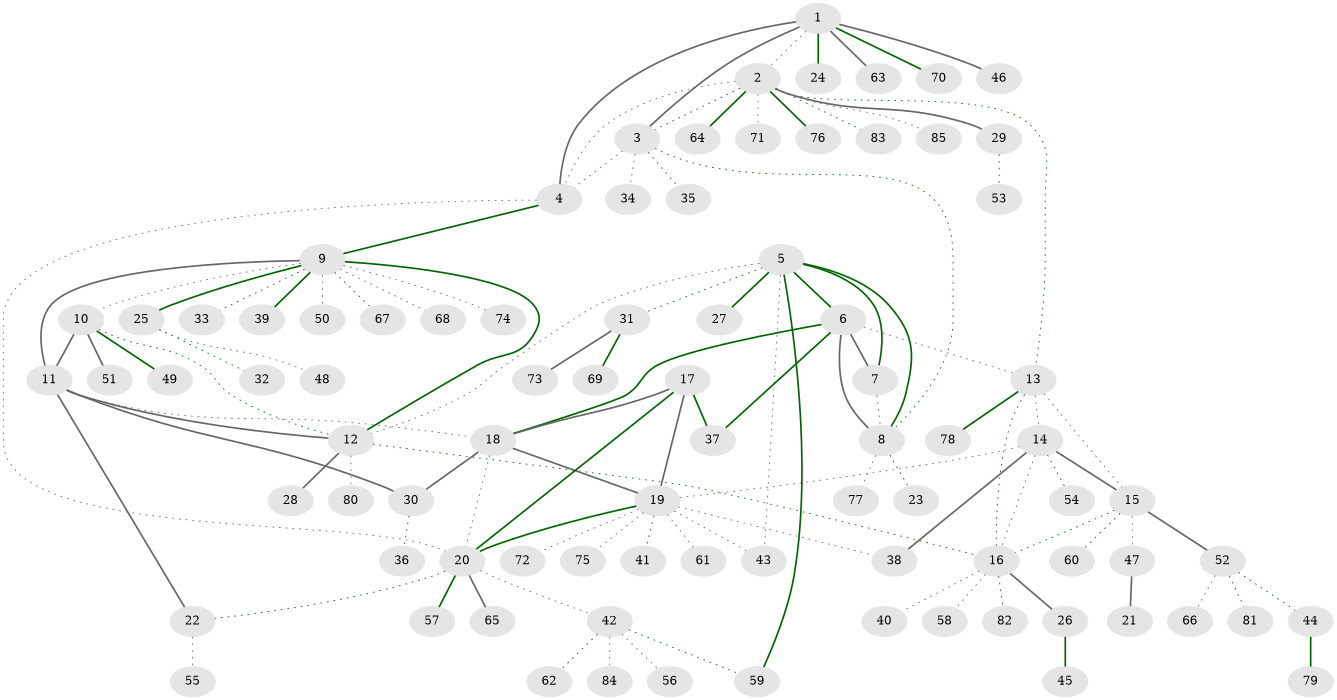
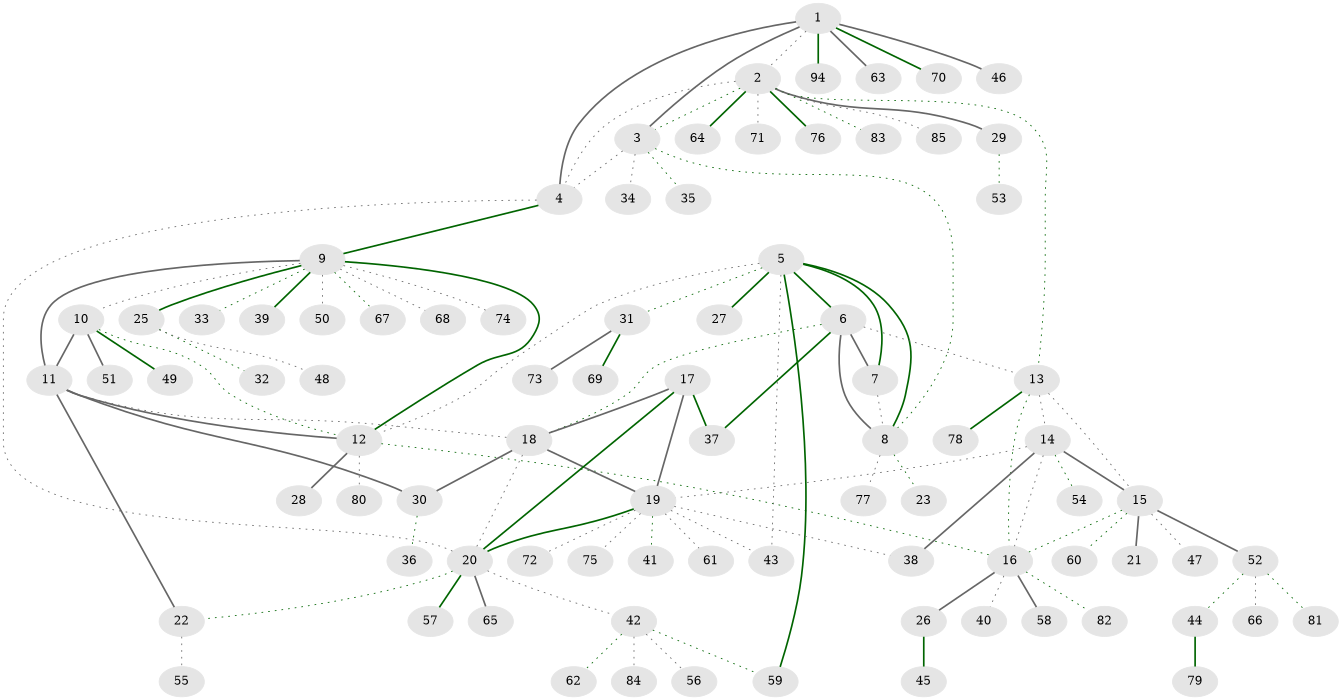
  graph {
    node [color=gray90 style=filled]
    edge [color=gray40 style=dotted]
    1
    2
    3
    4
-   24
+   24 [label=94]
    63
    70
    46
    13
    29
    64
    71
    76
    83
    85
    8
    34
    35
    9
    20
    16
    14
    15
    78
    53
    23
    77
    12
    10
    11
    25
    33
    39
    50
    67
    68
    74
    22
    42
    57
    65
    5
    6
    7
    27
    31
    43
    59
    18
    37
    28
    80
    69
    73
    30
    19
    49
    51
    32
    48
    55
    36
    26
    40
    58
    82
    38
    54
    21
    47
    52
    60
    41
    61
    72
    75
    44
    79
    66
    81
    45
    17
    56
    62
    84
    1 -- 2
    1 -- 3 [style=bold]
    1 -- 4 [style=bold]
    1 -- 24 [color=darkgreen style=bold]
    1 -- 63 [style=bold]
    1 -- 70 [color=darkgreen style=bold]
    1 -- 46 [style=bold]
    2 -- 3 [color=darkgreen]
    2 -- 4
    2 -- 13 [color=darkgreen]
    2 -- 29 [style=bold]
    2 -- 64 [color=darkgreen style=bold]
    2 -- 71
    2 -- 76 [color=darkgreen style=bold]
    2 -- 83 [color=darkgreen]
    2 -- 85
    3 -- 4
    3 -- 8 [color=darkgreen]
    3 -- 34
    3 -- 35 [color=darkgreen]
    4 -- 9 [color=darkgreen style=bold]
    4 -- 20
    13 -- 16 [color=darkgreen]
    13 -- 14
    13 -- 15
    13 -- 78 [color=darkgreen style=bold]
    29 -- 53 [color=darkgreen]
    8 -- 23 [color=darkgreen]
    8 -- 77
    9 -- 12 [color=darkgreen style=bold]
    9 -- 10
    9 -- 11 [style=bold]
    9 -- 25 [color=darkgreen style=bold]
    9 -- 33 [color=darkgreen]
    9 -- 39 [color=darkgreen style=bold]
    9 -- 50
    9 -- 67 [color=darkgreen]
    9 -- 68
    9 -- 74
    20 -- 22 [color=darkgreen]
    20 -- 42
    20 -- 57 [color=darkgreen style=bold]
    20 -- 65 [style=bold]
    16 -- 26 [style=bold]
    16 -- 40
-   16 -- 58
+   16 -- 58 [style=bold]
    16 -- 82 [color=darkgreen]
    14 -- 16
    14 -- 15 [style=bold]
    14 -- 19
    14 -- 38 [style=bold]
    14 -- 54 [color=darkgreen]
    15 -- 16 [color=darkgreen]
-   47 -- 21 [style=bold]
+   15 -- 21 [style=bold]
    15 -- 47
    15 -- 52 [style=bold]
    15 -- 60 [color=darkgreen]
    12 -- 16 [color=darkgreen]
    12 -- 28 [style=bold]
    12 -- 80
    10 -- 12 [color=darkgreen]
    10 -- 11 [style=bold]
    10 -- 49 [color=darkgreen style=bold]
    10 -- 51 [style=bold]
    11 -- 12 [style=bold]
    11 -- 22 [style=bold]
    11 -- 18
    11 -- 30 [style=bold]
    25 -- 32 [color=darkgreen]
    25 -- 48
    22 -- 55
    42 -- 59 [color=darkgreen]
    42 -- 56
    42 -- 62 [color=darkgreen]
    42 -- 84
    5 -- 8 [color=darkgreen style=bold]
    5 -- 12
    5 -- 6 [color=darkgreen style=bold]
    5 -- 7 [color=darkgreen style=bold]
    5 -- 27 [color=darkgreen style=bold]
    5 -- 31 [color=darkgreen]
    5 -- 43
    5 -- 59 [color=darkgreen style=bold]
    6 -- 13
    6 -- 8 [style=bold]
    6 -- 7 [style=bold]
-   6 -- 18 [color=darkgreen style=bold]
+   6 -- 18 [color=darkgreen]
    6 -- 37 [color=darkgreen style=bold]
    7 -- 8
    31 -- 69 [color=darkgreen style=bold]
    31 -- 73 [style=bold]
    18 -- 20
    18 -- 30 [style=bold]
    18 -- 19 [style=bold]
    30 -- 36 [color=darkgreen]
    19 -- 20 [color=darkgreen style=bold]
    19 -- 43
    19 -- 38
    19 -- 41 [color=darkgreen]
    19 -- 61
    19 -- 72
    19 -- 75
    26 -- 45 [color=darkgreen style=bold]
    52 -- 44 [color=darkgreen]
    52 -- 66
    52 -- 81 [color=darkgreen]
    44 -- 79 [color=darkgreen style=bold]
    17 -- 20 [color=darkgreen style=bold]
    17 -- 18 [style=bold]
    17 -- 37 [color=darkgreen style=bold]
    17 -- 19 [style=bold]
  }
